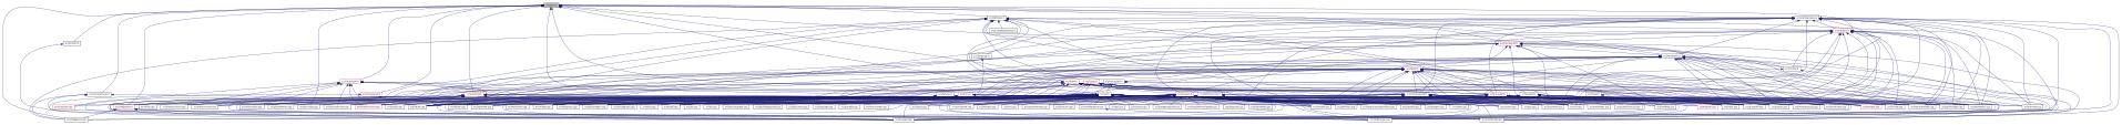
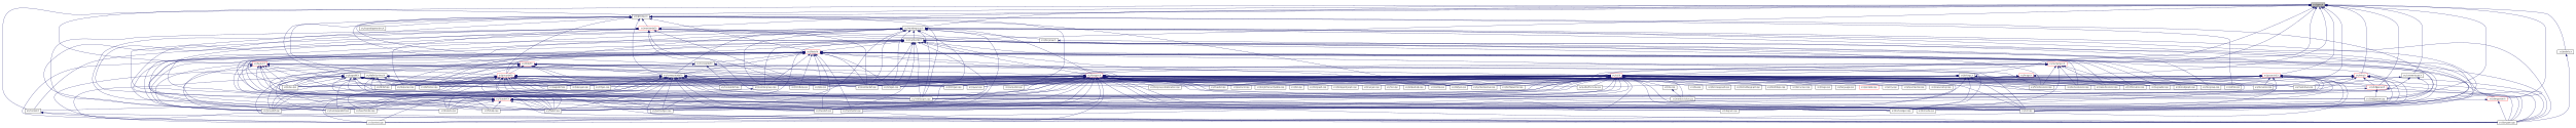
  digraph {
    fontname=Ubuntu
    node [color=black fillcolor=white fontname=Ubuntu fontsize=10 shape=record style=filled]
    edge [color=midnightblue dir=back fontname=Ubuntu fontsize=10 labelfontname=Helvetica labelfontsize=10 style=solid]
    n1 [fillcolor=grey75 fontcolor=black height=0.2 label="src/types.h" width=0.4]
    n2 [height=0.2 label="src/definition.h" width=0.4]
    n3 [color=red height=0.2 label="src/memberdef.h" width=0.4]
    n4 [height=0.2 label="src/memberlist.h" width=0.4]
    n5 [color=red height=0.2 label="src/util.h" width=0.4]
    n6 [height=0.2 label="src/docvisitor.cpp" width=0.4]
    n7 [color=red height=0.2 label="src/vhdljjparser.h" width=0.4]
    n8 [height=0.2 label="src/vhdljjparser.cpp" width=0.4]
    n9 [height=0.2 label="src/context.h" width=0.4]
    n10 [height=0.2 label="src/membergroup.h" width=0.4]
    n11 [color=red height=0.2 label="src/outputgen.h" width=0.4]
    n12 [color=red height=0.2 label="src/clangparser.h" width=0.4]
    n13 [color=red height=0.2 label="src/entry.h" width=0.4]
    n14 [height=0.2 label="src/defargs.h" width=0.4]
    n15 [color=red height=0.2 label="src/layout.h" width=0.4]
    n16 [color=red height=0.2 label="src/parserintf.h" width=0.4]
    n17 [height=0.2 label="src/commentscan.h" width=0.4]
    n18 [height=0.2 label="src/declinfo.h" width=0.4]
-   n19 [height=0.2 label="src/image.h" width=0.4]
+   n19 [color=red height=0.2 label="src/image.h" width=0.4]
    n20 [color=red height=0.2 label="src/classdef.h" width=0.4]
    n21 [color=red height=0.2 label="src/filedef.h" width=0.4]
    n22 [height=0.2 label="src/conceptdef.h" width=0.4]
    n23 [height=0.2 label="src/vhdldocgen.cpp" width=0.4]
    n24 [height=0.2 label="src/reflist.cpp" width=0.4]
    n25 [height=0.2 label="src/tooltip.cpp" width=0.4]
    n26 [height=0.2 label="src/namespacedef.h" width=0.4]
-   n27 [color=red height=0.2 label="src/outputlist.cpp" width=0.4]
+   n27 [height=0.2 label="src/outputlist.cpp" width=0.4]
    n28 [color=red height=0.2 label="src/dirdef.h" width=0.4]
    n29 [color=red height=0.2 label="src/groupdef.h" width=0.4]
    n30 [height=0.2 label="src/definitionimpl.h" width=0.4]
    n31 [height=0.2 label="src/pagedef.h" width=0.4]
    n32 [height=0.2 label="src/scopedtypevariant.h" width=0.4]
    n33 [height=0.2 label="src/docbookgen.cpp" width=0.4]
    n34 [height=0.2 label="src/docsets.cpp" width=0.4]
    n35 [height=0.2 label="src/filedef.cpp" width=0.4]
    n36 [height=0.2 label="src/searchindex.cpp" width=0.4]
    n37 [height=0.2 label="src/docparser.cpp" width=0.4]
-   n38 [color=red height=0.2 label="src/htmldocvisitor.cpp" width=0.4]
+   n38 [height=0.2 label="src/htmldocvisitor.cpp" width=0.4]
    n39 [height=0.2 label="src/htmlhelp.cpp" width=0.4]
    n40 [height=0.2 label="src/memberdef.cpp" width=0.4]
    n41 [height=0.2 label="src/qhp.cpp" width=0.4]
    n42 [height=0.2 label="src/xmlgen.cpp" width=0.4]
    n43 [height=0.2 label="src/classdef.cpp" width=0.4]
    n44 [height=0.2 label="src/dotnode.cpp" width=0.4]
    n45 [height=0.2 label="src/groupdef.cpp" width=0.4]
    n46 [height=0.2 label="src/membergroup.cpp" width=0.4]
    n47 [height=0.2 label="src/memberlist.cpp" width=0.4]
    n48 [height=0.2 label="src/namespacedef.cpp" width=0.4]
    n49 [height=0.2 label="src/perlmodgen.cpp" width=0.4]
    n50 [height=0.2 label="src/util.cpp" width=0.4]
    n51 [height=0.2 label="src/defgen.cpp" width=0.4]
    n52 [height=0.2 label="src/definition.cpp" width=0.4]
    n53 [height=0.2 label="src/dotcallgraph.cpp" width=0.4]
    n54 [height=0.2 label="src/doxygen.cpp" width=0.4]
    n55 [height=0.2 label="src/index.cpp" width=0.4]
    n56 [color=red height=0.2 label="src/doxygen.h" width=0.4]
-   n57 [color=red height=0.2 label="src/diagram.cpp" width=0.4]
+   n57 [height=0.2 label="src/diagram.cpp" width=0.4]
    n58 [height=0.2 label="src/ftvhelp.cpp" width=0.4]
    n59 [height=0.2 label="src/context.cpp" width=0.4]
    n60 [height=0.2 label="src/dirdef.cpp" width=0.4]
    n61 [height=0.2 label="src/docbookvisitor.cpp" width=0.4]
    n62 [height=0.2 label="src/latexdocvisitor.cpp" width=0.4]
    n63 [height=0.2 label="src/mandocvisitor.cpp" width=0.4]
    n64 [height=0.2 label="src/rtfdocvisitor.cpp" width=0.4]
    n65 [height=0.2 label="src/tagreader.cpp" width=0.4]
    n66 [height=0.2 label="src/conceptdef.cpp" width=0.4]
    n67 [height=0.2 label="src/cite.cpp" width=0.4]
    n68 [height=0.2 label="src/classlist.cpp" width=0.4]
    n69 [height=0.2 label="src/dia.cpp" width=0.4]
    n70 [height=0.2 label="src/docgroup.cpp" width=0.4]
    n71 [height=0.2 label="src/dot.cpp" width=0.4]
    n72 [height=0.2 label="src/dotclassgraph.cpp" width=0.4]
    n73 [height=0.2 label="src/dotdirdeps.cpp" width=0.4]
    n74 [height=0.2 label="src/dotfilepatcher.cpp" width=0.4]
    n75 [height=0.2 label="src/dotgfxhierarchytable.cpp" width=0.4]
    n76 [height=0.2 label="src/dotgraph.cpp" width=0.4]
    n77 [height=0.2 label="src/dotgroupcollaboration.cpp" width=0.4]
    n78 [height=0.2 label="src/dotincldepgraph.cpp" width=0.4]
    n79 [height=0.2 label="src/dotlegendgraph.cpp" width=0.4]
    n80 [height=0.2 label="src/dotrunner.cpp" width=0.4]
    n81 [height=0.2 label="src/eclipsehelp.cpp" width=0.4]
    n82 [height=0.2 label="src/entry.cpp" width=0.4]
    n83 [height=0.2 label="outputlist/formula.cpp" width=0.4]
-   n85 [color=red height=0.2 label="src/htmlgen.cpp" width=0.4]
+   n84 [height=0.2 label="src/htags.cpp" width=0.4]
+   n85 [height=0.2 label="src/htmlgen.cpp" width=0.4]
    n86 [height=0.2 label="src/language.cpp" width=0.4]
    n87 [height=0.2 label="src/latexgen.cpp" width=0.4]
    n88 [height=0.2 label="src/layout.cpp" width=0.4]
    n89 [height=0.2 label="src/mangen.cpp" width=0.4]
    n90 [height=0.2 label="src/markdown.cpp" width=0.4]
    n91 [height=0.2 label="src/msc.cpp" width=0.4]
    n92 [height=0.2 label="src/pagedef.cpp" width=0.4]
    n93 [height=0.2 label="src/plantuml.cpp" width=0.4]
-   n94 [height=0.2 label="src/portable.cpp" width=0.4]
+   n94 [color=red height=0.2 label="src/portable.cpp" width=0.4]
    n95 [height=0.2 label="src/qhpxmlwriter.cpp" width=0.4]
    n96 [height=0.2 label="src/resourcemgr.cpp" width=0.4]
    n97 [height=0.2 label="src/rtfgen.cpp" width=0.4]
    n98 [height=0.2 label="src/symbolresolver.cpp" width=0.4]
    n99 [height=0.2 label="src/docgroup.h" width=0.4]
    n1 -> n2
    n1 -> n3
    n1 -> n4
    n1 -> n5
    n1 -> n6
    n1 -> n7
    n1 -> n8
    n1 -> n9
    n1 -> n10
    n1 -> n11
    n1 -> n12
    n1 -> n13
    n1 -> n14
    n1 -> n15
    n1 -> n16
    n1 -> n17
    n1 -> n18
    n1 -> n19
    n2 -> n3
    n2 -> n8
    n2 -> n20
    n2 -> n21
    n2 -> n22
    n2 -> n23
    n2 -> n24
    n2 -> n25
    n2 -> n26
    n2 -> n27
    n2 -> n28
    n2 -> n29
    n2 -> n30
    n2 -> n31
    n2 -> n32
    n3 -> n4
    n3 -> n23
    n3 -> n33
    n3 -> n34
    n3 -> n35
    n3 -> n36
    n3 -> n37
    n3 -> n38
    n3 -> n39
    n3 -> n40
    n3 -> n41
-   n3 -> n42
+   n21 -> n42
    n4 -> n9
    n4 -> n21
    n4 -> n23
    n4 -> n33
    n4 -> n35
    n4 -> n40
    n4 -> n42
    n4 -> n43
    n4 -> n44
    n4 -> n45
    n4 -> n46
    n4 -> n47
    n4 -> n48
    n4 -> n49
    n4 -> n50
    n4 -> n51
    n4 -> n52
    n4 -> n53
    n4 -> n54
    n4 -> n55
    n4 -> n56
    n5 -> n6
    n5 -> n7
    n5 -> n8
    n5 -> n23
    n5 -> n24
    n5 -> n25
    n5 -> n33
    n5 -> n34
    n5 -> n35
    n5 -> n36
    n5 -> n37
    n5 -> n38
    n5 -> n39
    n5 -> n40
    n5 -> n41
    n5 -> n42
    n5 -> n43
    n5 -> n44
    n5 -> n45
    n5 -> n46
    n5 -> n47
    n5 -> n48
    n5 -> n49
    n5 -> n50
    n5 -> n51
    n5 -> n52
    n5 -> n53
    n5 -> n54
    n5 -> n55
    n5 -> n57
    n5 -> n58
    n5 -> n59
    n5 -> n60
    n5 -> n61
    n5 -> n62
    n5 -> n63
    n5 -> n64
    n5 -> n65
    n5 -> n66
    n5 -> n67
    n5 -> n68
    n5 -> n69
    n5 -> n70
    n5 -> n71
    n5 -> n72
    n5 -> n73
    n5 -> n74
    n5 -> n75
    n5 -> n76
    n5 -> n77
    n5 -> n78
    n5 -> n79
    n5 -> n80
    n5 -> n81
    n5 -> n82
    n5 -> n83
+   n5 -> n84
    n5 -> n85
    n5 -> n86
    n5 -> n87
    n5 -> n88
    n5 -> n89
    n5 -> n90
    n5 -> n91
    n5 -> n92
    n5 -> n93
    n5 -> n94
    n5 -> n95
    n5 -> n96
    n5 -> n97
    n5 -> n98
    n7 -> n8
    n7 -> n23
    n7 -> n54
    n9 -> n54
    n9 -> n59
    n10 -> n4
    n10 -> n20
    n10 -> n23
    n10 -> n26
    n10 -> n29
    n10 -> n33
    n10 -> n35
    n10 -> n40
    n10 -> n42
    n10 -> n43
    n10 -> n44
    n10 -> n45
    n10 -> n46
    n10 -> n47
    n10 -> n48
    n10 -> n49
    n10 -> n50
    n10 -> n54
    n10 -> n56
    n10 -> n99
    n11 -> n5
    n11 -> n25
    n11 -> n27
    n11 -> n33
    n11 -> n38
    n11 -> n42
    n11 -> n51
    n11 -> n61
    n11 -> n62
-   n11 -> n63
+   n67 -> n63
    n11 -> n64
    n12 -> n35
    n12 -> n54
    n13 -> n7
    n13 -> n35
    n13 -> n43
    n13 -> n45
    n13 -> n46
    n13 -> n50
    n13 -> n54
    n13 -> n65
    n13 -> n70
    n13 -> n82
    n13 -> n90
    n14 -> n33
    n14 -> n40
    n14 -> n42
    n14 -> n43
    n14 -> n50
    n14 -> n51
    n14 -> n54
    n14 -> n65
    n14 -> n68
    n14 -> n98
    n15 -> n23
    n15 -> n29
    n15 -> n35
    n15 -> n43
    n15 -> n45
    n15 -> n48
    n15 -> n54
    n15 -> n55
    n15 -> n58
    n15 -> n60
    n15 -> n66
    n15 -> n85
    n15 -> n88
    n16 -> n6
    n16 -> n7
    n16 -> n23
    n16 -> n33
    n16 -> n35
    n16 -> n38
    n16 -> n40
    n16 -> n42
    n16 -> n50
    n16 -> n52
    n16 -> n54
    n16 -> n59
    n16 -> n61
    n16 -> n62
    n16 -> n63
    n16 -> n64
    n16 -> n66
    n17 -> n8
    n17 -> n23
    n17 -> n90
    n18 -> n54
    n19 -> n50
    n19 -> n57
    n19 -> n73
    n19 -> n83
    n19 -> n85
    n20 -> n3
    n20 -> n9
    n20 -> n33
    n20 -> n34
    n20 -> n35
    n20 -> n36
    n20 -> n43
    n20 -> n44
    n20 -> n45
-   n20 -> n46
+   n46 -> n20
    n20 -> n47
    n20 -> n48
    n20 -> n49
    n20 -> n50
    n20 -> n57
    n20 -> n58
    n21 -> n22
    n21 -> n25
    n21 -> n26
    n21 -> n34
    n21 -> n35
    n21 -> n36
    n21 -> n37
    n21 -> n38
    n21 -> n39
    n21 -> n40
    n21 -> n41
    n21 -> n43
    n21 -> n45
    n21 -> n46
    n21 -> n47
    n21 -> n50
    n21 -> n51
    n21 -> n52
    n21 -> n55
    n21 -> n58
    n21 -> n59
    n21 -> n60
    n21 -> n61
    n21 -> n62
    n21 -> n63
    n21 -> n64
    n21 -> n65
    n22 -> n5
    n22 -> n35
    n22 -> n48
-   n22 -> n54
+   n22 -> n88
    n22 -> n66
    n26 -> n23
    n26 -> n33
    n26 -> n34
    n26 -> n35
    n26 -> n36
    n26 -> n37
    n26 -> n40
    n26 -> n42
    n26 -> n43
    n26 -> n45
    n26 -> n46
    n26 -> n47
    n26 -> n48
    n26 -> n49
    n26 -> n50
    n26 -> n51
    n26 -> n52
    n26 -> n54
    n26 -> n55
    n26 -> n59
    n26 -> n66
    n26 -> n77
-   n26 -> n87
    n26 -> n92
    n26 -> n97
    n26 -> n98
    n28 -> n26
    n28 -> n29
    n28 -> n33
    n28 -> n35
    n28 -> n42
    n28 -> n45
-   n28 -> n95
+   n28 -> n50
    n28 -> n52
    n28 -> n54
    n28 -> n55
    n28 -> n56
    n28 -> n60
    n28 -> n85
    n28 -> n87
    n28 -> n97
    n29 -> n23
    n29 -> n33
    n29 -> n34
    n29 -> n35
    n29 -> n36
    n29 -> n37
    n29 -> n39
    n29 -> n40
    n29 -> n41
    n29 -> n42
    n29 -> n43
    n29 -> n45
    n29 -> n46
    n29 -> n47
    n29 -> n49
    n29 -> n50
    n29 -> n52
    n29 -> n54
    n29 -> n55
    n29 -> n59
    n29 -> n68
    n29 -> n87
    n29 -> n92
    n29 -> n97
    n30 -> n35
    n30 -> n40
    n30 -> n43
    n30 -> n45
    n30 -> n48
    n30 -> n52
    n30 -> n60
    n30 -> n66
    n30 -> n92
    n31 -> n33
    n31 -> n36
    n31 -> n37
    n31 -> n42
    n31 -> n45
    n31 -> n49
    n31 -> n50
    n31 -> n52
    n31 -> n54
    n31 -> n55
    n31 -> n58
    n31 -> n59
-   n31 -> n77
+   n31 -> n23
    n31 -> n85
    n31 -> n87
    n31 -> n92
    n31 -> n97
    n56 -> n6
    n56 -> n8
    n56 -> n23
    n56 -> n25
    n56 -> n27
    n56 -> n33
    n56 -> n34
    n56 -> n35
    n56 -> n36
    n56 -> n37
    n56 -> n38
    n56 -> n39
-   n74 -> n40
+   n56 -> n40
    n56 -> n41
    n56 -> n42
    n56 -> n43
    n56 -> n44
    n56 -> n45
    n56 -> n46
    n56 -> n47
    n56 -> n48
    n56 -> n49
    n56 -> n50
    n56 -> n51
    n56 -> n52
    n56 -> n54
    n56 -> n55
    n56 -> n57
    n56 -> n58
    n56 -> n59
    n56 -> n60
    n56 -> n61
    n56 -> n62
    n56 -> n63
    n56 -> n64
    n56 -> n65
    n56 -> n66
    n56 -> n68
    n56 -> n70
    n56 -> n71
    n56 -> n73
    n56 -> n74
    n56 -> n75
    n56 -> n76
    n56 -> n77
    n56 -> n79
    n56 -> n81
    n56 -> n82
    n56 -> n83
    n56 -> n85
    n56 -> n87
    n56 -> n88
    n56 -> n89
    n56 -> n90
    n56 -> n91
    n56 -> n92
    n56 -> n93
    n56 -> n97
    n56 -> n98
    n99 -> n70
  }
